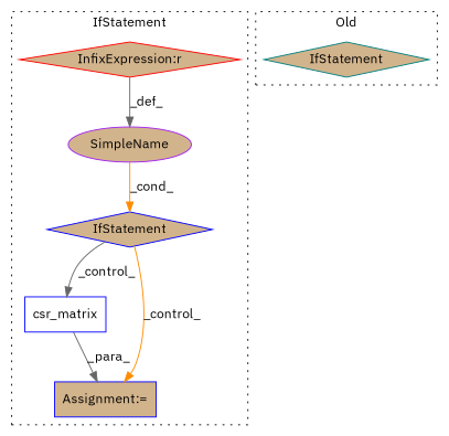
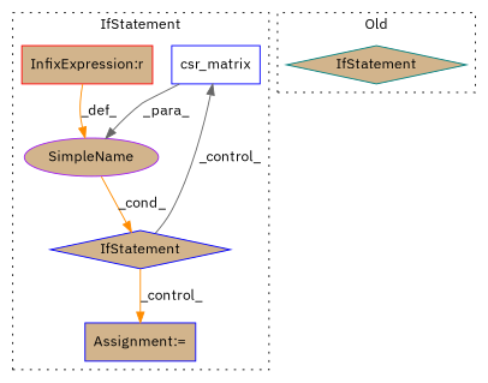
  digraph {
    fontname="IBM Plex Sans"
    node [a=25 color=blue fillcolor=tan fontname="IBM Plex Sans" l="4,2" shape=box style=filled]
    edge [color=gray40 fontname="IBM Plex Sans"]
    n1 [a=32 fillcolor=white l="11,1" label=csr_matrix s="3815,3829"]
    n2 [label=IfStatement s="3634,3666" shape=diamond]
    n3 [a=42 color=purple label=SimpleName shape=ellipse l=""]
    n4 [a=7 l=1 label="Assignment:=" s=3807]
-   n5 [a=27 color=red l=4 label="InfixExpression:r" s=3653 shape=diamond]
+   n5 [a=27 color=red l=4 label="InfixExpression:r" s=3653]
    n6 [color=teal label=IfStatement s="1035,1047" shape=diamond]
    subgraph cluster_1 {
      label=IfStatement
      style=dotted
      n1
      n2
      n3
      n4
      n5
    }
    subgraph cluster_2 {
      label=Old
      style=dotted
      n6
    }
-   n1 -> n4 [label=_para_]
+   n1 -> n3 [label=_para_]
    n2 -> n1 [label=_control_]
    n2 -> n4 [color=darkorange label=_control_]
    n3 -> n2 [color=darkorange label=_cond_]
-   n5 -> n3 [label=_def_]
+   n5 -> n3 [color=darkorange label=_def_]
  }
